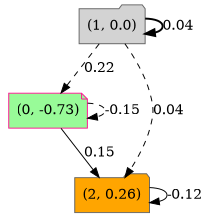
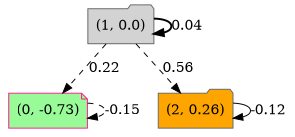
  digraph {
    node [color=gray40 shape=folder style=filled]
    edge [style=dashed]
    n1 [color=deeppink fillcolor=palegreen label="(0, -0.73)" shape=note]
    n2 [fillcolor=orange label="(2, 0.26)"]
    n3 [fillcolor=lightgrey label="(1, 0.0)"]
    n1 -> n1 [label=-0.15]
-   n1 -> n2 [label=0.15 style=solid]
    n2 -> n2 [label=-0.12 style=solid]
    n3 -> n1 [label=0.22]
-   n3 -> n2 [label=0.04]
+   n3 -> n2 [label=0.56]
    n3 -> n3 [label=0.04 style=bold]
  }
